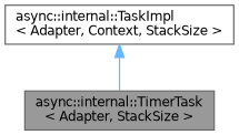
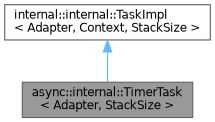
  digraph {
    node [color=gray40 fontname=Helvetica fontsize=10 shape=box style=filled]
    n1 [fillcolor=grey60 fontcolor=black height=0.2 label="async::internal::TimerTask\l\< Adapter, StackSize \>" width=0.4]
-   n2 [fillcolor=white height=0.2 label="async::internal::TaskImpl\l\< Adapter, Context, StackSize \>" width=0.4]
+   n2 [fillcolor=white height=0.2 label="internal::internal::TaskImpl\l\< Adapter, Context, StackSize \>" width=0.4]
    n2 -> n1 [color=steelblue1 dir=back fontname=Helvetica fontsize=10 labelfontname=Helvetica labelfontsize=10 style=solid]
  }
